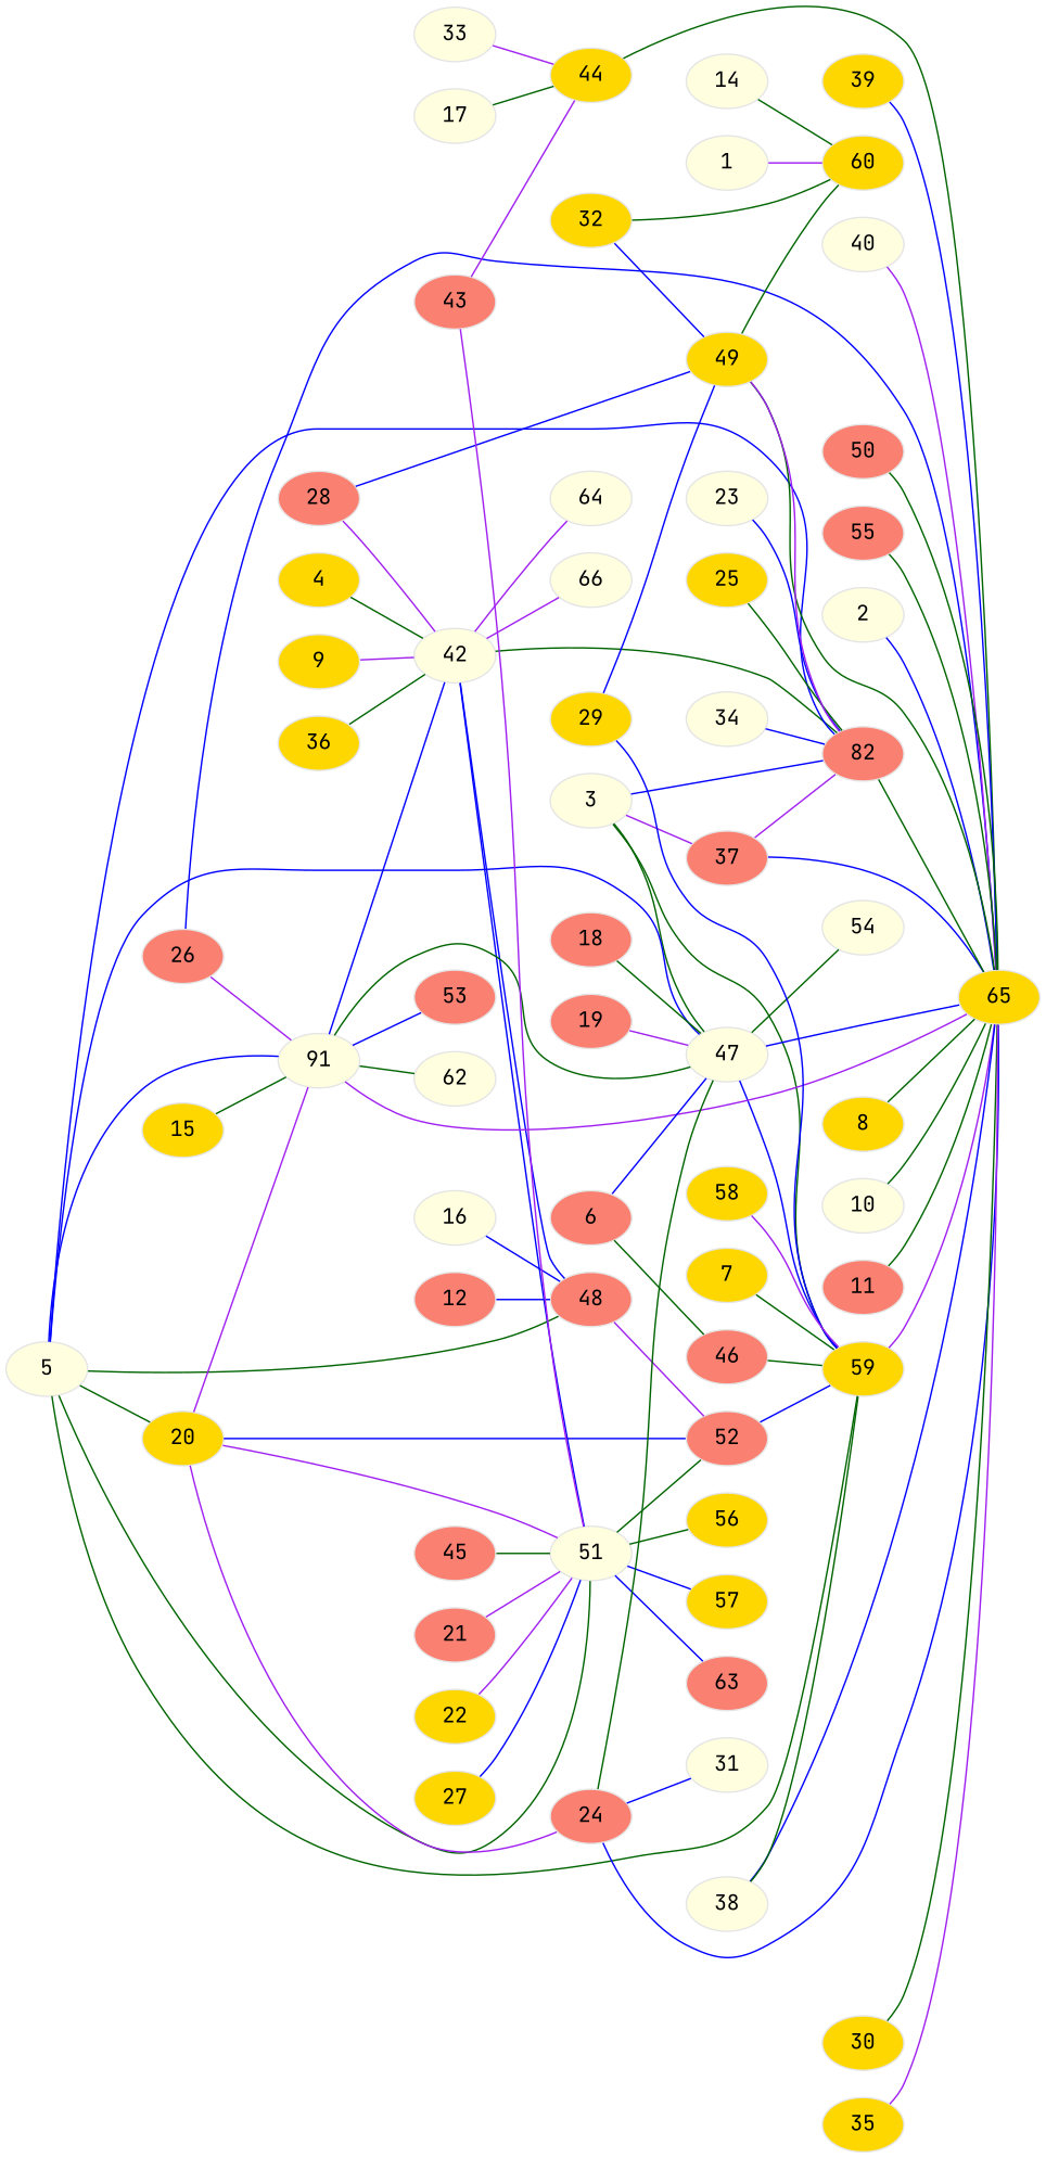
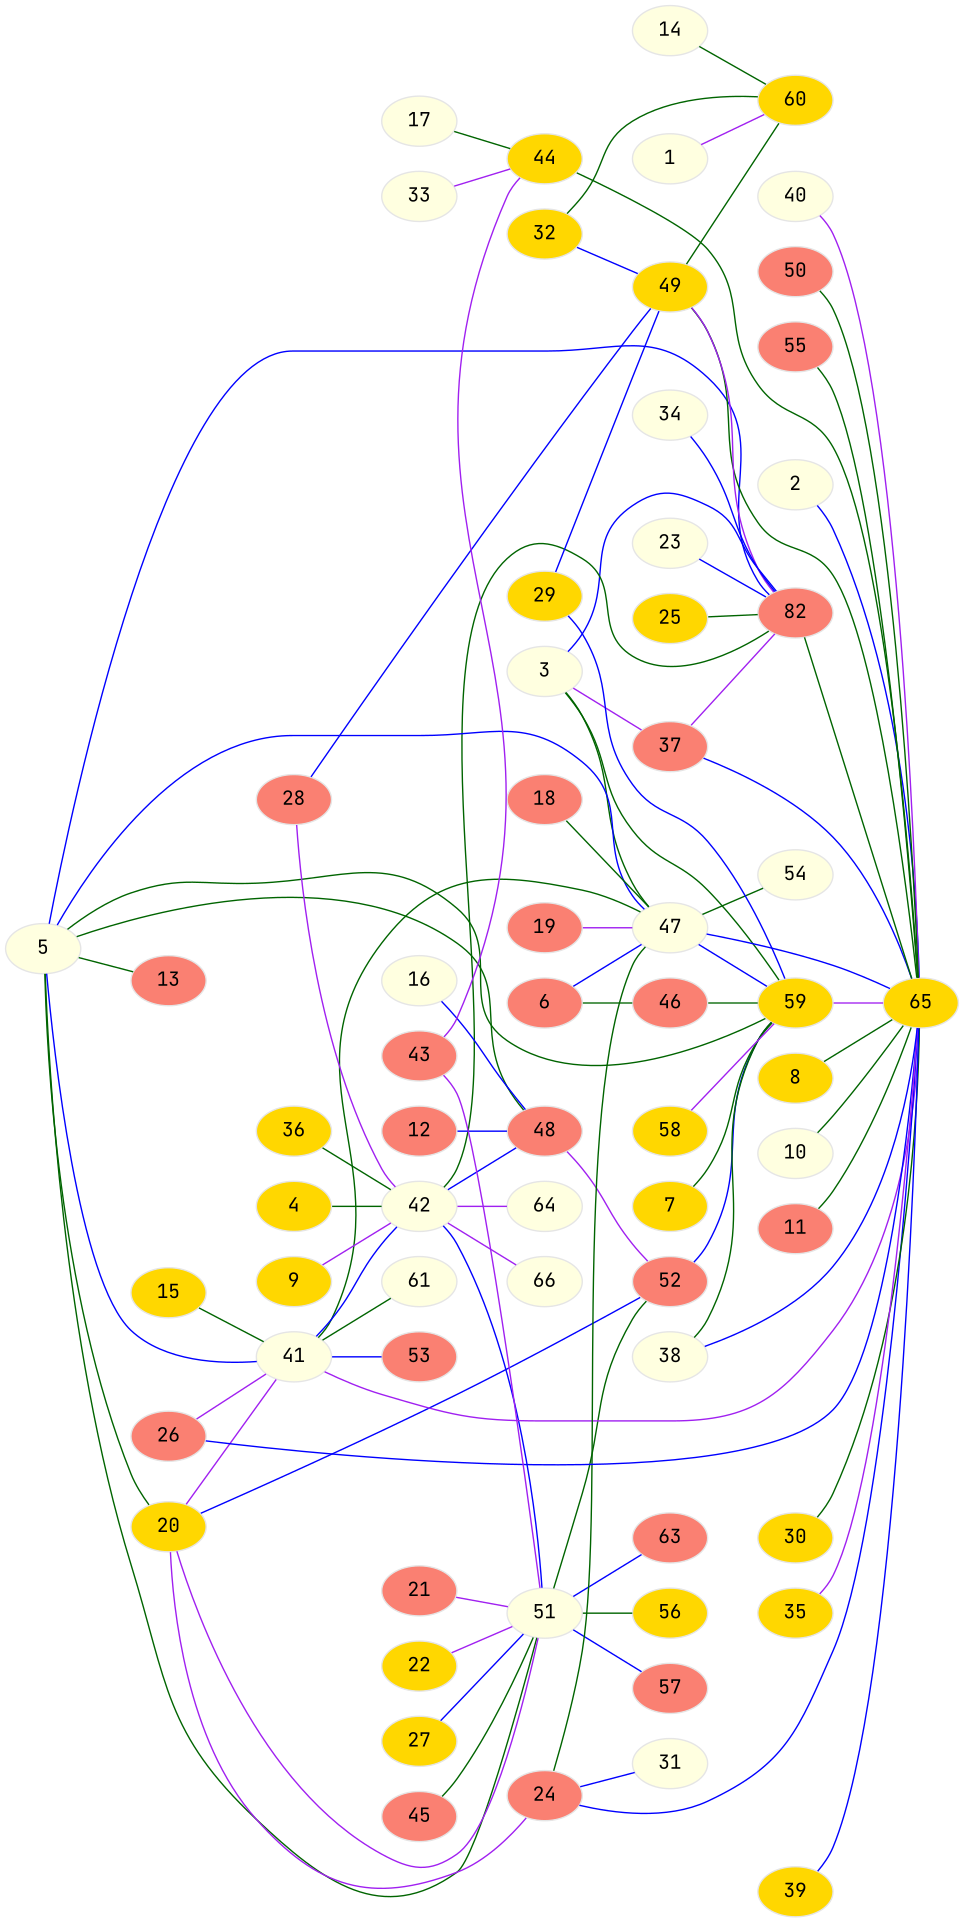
  graph {
    fontname="JetBrains Mono"
    rankdir=LR
    node [color=gray90 fillcolor=gold fontname="JetBrains Mono" style=filled]
    edge [color=darkgreen fontname="JetBrains Mono" weight=1.0]
    1 [fillcolor=lightyellow]
    60
    2 [fillcolor=lightyellow]
    65
    3 [fillcolor=lightyellow]
    37 [fillcolor=salmon]
    47 [fillcolor=lightyellow]
    59
    n9 [fillcolor=salmon label=82]
    54 [fillcolor=lightyellow]
    42 [fillcolor=lightyellow]
    4
    48 [fillcolor=salmon]
    51 [fillcolor=lightyellow]
    64 [fillcolor=lightyellow]
    66 [fillcolor=lightyellow]
    5 [fillcolor=lightyellow]
+   13 [fillcolor=salmon]
    20
-   41 [fillcolor=lightyellow label=91]
+   41 [fillcolor=lightyellow]
    24 [fillcolor=salmon]
    52 [fillcolor=salmon]
    53 [fillcolor=salmon]
-   61 [fillcolor=lightyellow label=62]
+   61 [fillcolor=lightyellow]
    56
-   57
+   57 [fillcolor=salmon]
    63 [fillcolor=salmon]
    6 [fillcolor=salmon]
    46 [fillcolor=salmon]
    7
    8
    9
    10 [fillcolor=lightyellow]
    11 [fillcolor=salmon]
    12 [fillcolor=salmon]
    14 [fillcolor=lightyellow]
    15
    16 [fillcolor=lightyellow]
    17 [fillcolor=lightyellow]
    44
    18 [fillcolor=salmon]
    19 [fillcolor=salmon]
    31 [fillcolor=lightyellow]
    21 [fillcolor=salmon]
    22
    23 [fillcolor=lightyellow]
    25
    26 [fillcolor=salmon]
    27
    28 [fillcolor=salmon]
    49
    29
    30
    32
    33 [fillcolor=lightyellow]
    34 [fillcolor=lightyellow]
    35
    36
    38 [fillcolor=lightyellow]
    39
    40 [fillcolor=lightyellow]
    43 [fillcolor=salmon]
    45 [fillcolor=salmon]
    50 [fillcolor=salmon]
    55 [fillcolor=salmon]
    58
    1 -- 60 [color=purple]
    2 -- 65 [color=blue]
    3 -- 37 [color=purple]
    3 -- 47
    3 -- 59
    3 -- n9 [color=blue]
    37 -- 65 [color=blue]
    37 -- n9 [color=purple]
    47 -- 65 [color=blue weight=2.0]
    47 -- 59 [color=blue]
    47 -- 54
    59 -- 65 [color=purple]
    n9 -- 65
    42 -- n9
    42 -- 48 [color=blue]
    42 -- 51 [color=blue]
    42 -- 64 [color=purple]
    42 -- 66 [color=purple]
    4 -- 42
    48 -- 52 [color=purple]
    51 -- 52
    51 -- 56
    51 -- 57 [color=blue]
    51 -- 63 [color=blue]
    5 -- 47 [color=blue]
    5 -- 59
    5 -- n9 [color=blue]
    5 -- 48
    5 -- 51
+   5 -- 13
    5 -- 20
    5 -- 41 [color=blue]
    20 -- 51 [color=purple]
    20 -- 41 [color=purple]
    20 -- 24 [color=purple]
    20 -- 52 [color=blue]
    41 -- 65 [color=purple]
    41 -- 47
    41 -- 42 [color=blue]
    41 -- 53 [color=blue]
    41 -- 61
    24 -- 65 [color=blue]
    24 -- 47
    24 -- 31 [color=blue]
    52 -- 59 [color=blue]
    6 -- 47 [color=blue]
    6 -- 46
    46 -- 59
    7 -- 59
    8 -- 65
    9 -- 42 [color=purple]
    10 -- 65
    11 -- 65
    12 -- 48 [color=blue]
    14 -- 60
    15 -- 41
    16 -- 48 [color=blue]
    17 -- 44
    44 -- 65
    18 -- 47
    19 -- 47 [color=purple]
    21 -- 51 [color=purple]
    22 -- 51 [color=purple]
    23 -- n9 [color=blue]
    25 -- n9
    26 -- 65 [color=blue]
    26 -- 41 [color=purple]
    27 -- 51 [color=blue]
    28 -- 42 [color=purple]
    28 -- 49 [color=blue]
    49 -- 60
    49 -- 65
    49 -- n9 [color=purple]
    29 -- 59 [color=blue]
    29 -- 49 [color=blue]
    30 -- 65
    32 -- 60
    32 -- 49 [color=blue]
    33 -- 44 [color=purple]
    34 -- n9 [color=blue]
    35 -- 65 [color=purple]
    36 -- 42
    38 -- 65 [color=blue]
    38 -- 59
    39 -- 65 [color=blue]
    40 -- 65 [color=purple]
    43 -- 51 [color=purple weight=2.0]
    43 -- 44 [color=purple]
    45 -- 51
    50 -- 65
    55 -- 65
    58 -- 59 [color=purple]
  }
